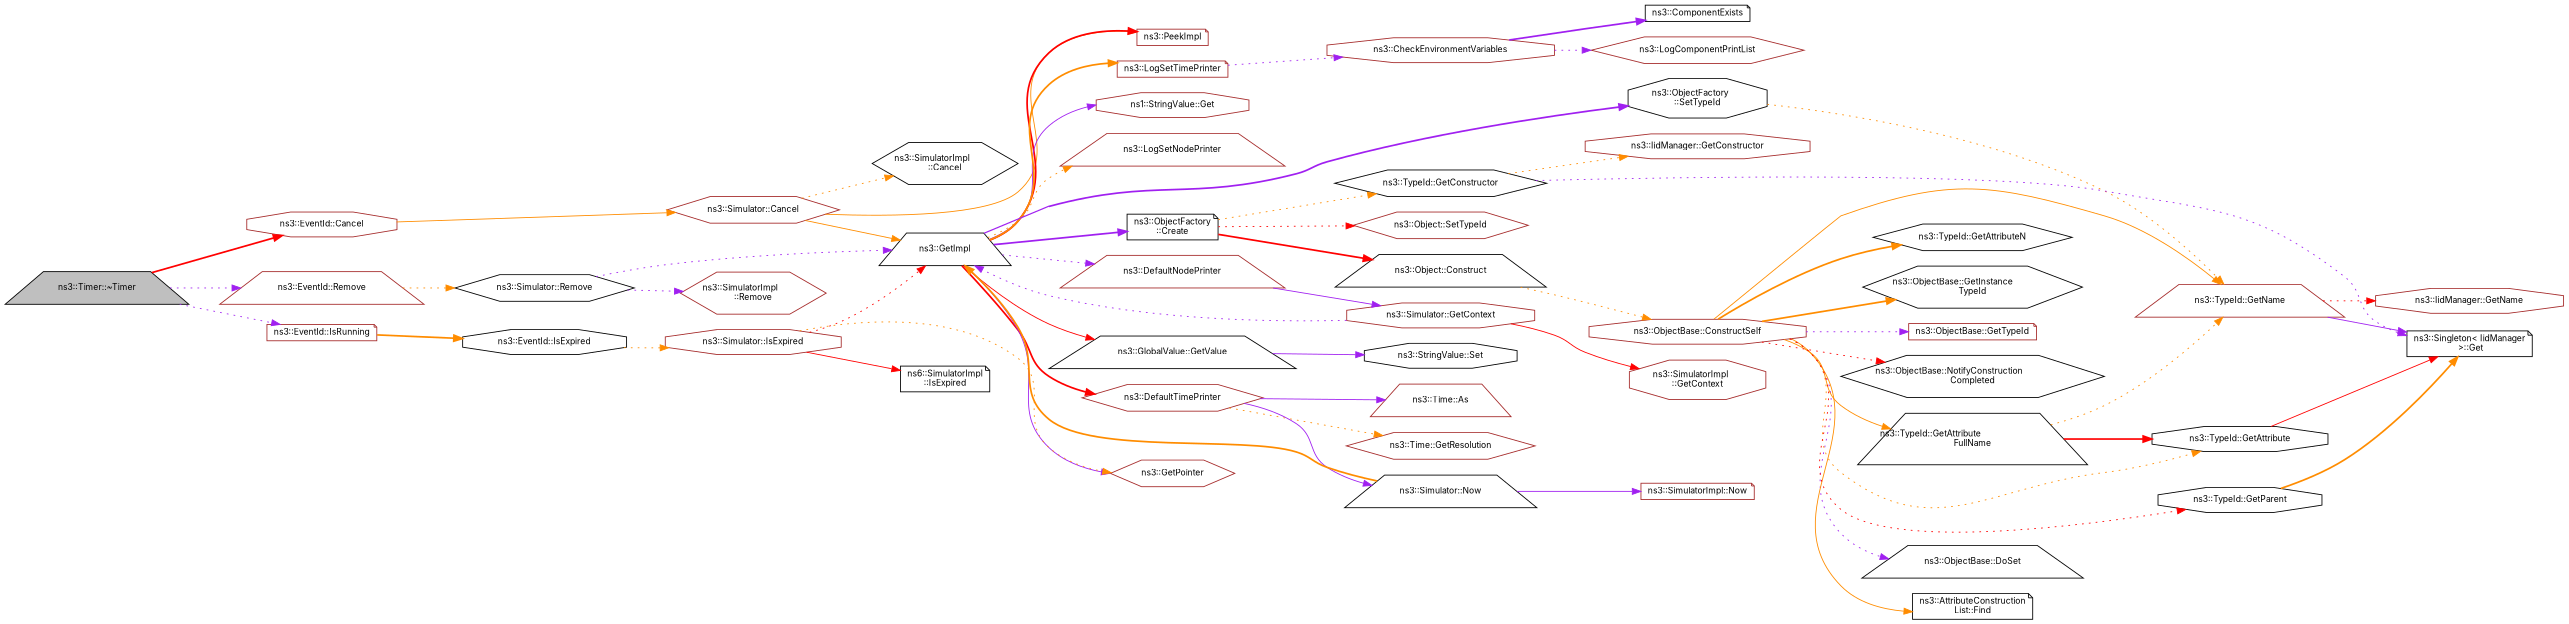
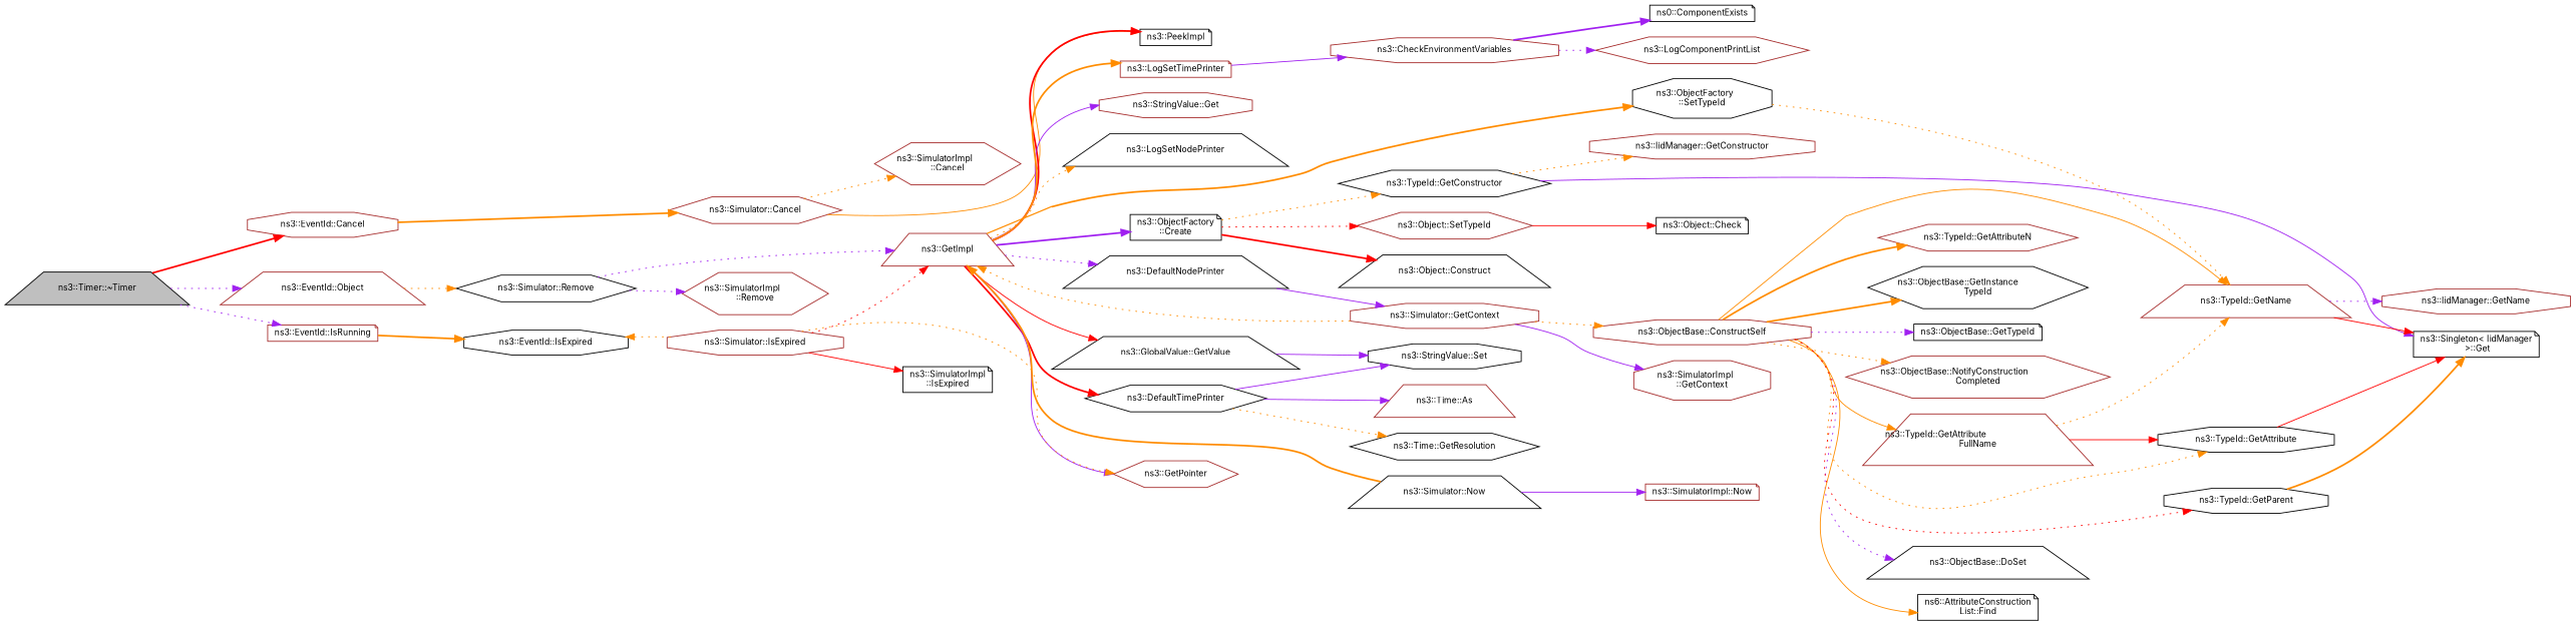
  digraph {
    fontname=Inter
    rankdir=LR
    node [color=black fillcolor=white fontname=Inter fontsize=10 shape=octagon style=filled]
    edge [color=darkorange fontname=Inter fontsize=10 labelfontname=Helvetica labelfontsize=10 style=dotted]
    n1 [fillcolor=grey75 fontcolor=black height=0.2 label="ns3::Timer::~Timer" shape=trapezium width=0.4]
    n2 [color=brown height=0.2 label="ns3::EventId::Cancel" width=0.4]
    n3 [color=brown height=0.2 label="ns3::EventId::IsRunning" shape=note width=0.4]
-   n4 [color=brown height=0.2 label="ns3::EventId::Remove" shape=trapezium width=0.4]
+   n4 [color=brown height=0.2 label="ns3::EventId::Object" shape=trapezium width=0.4]
    n5 [color=brown height=0.2 label="ns3::Simulator::Cancel" shape=hexagon width=0.4]
    n6 [height=0.2 label="ns3::EventId::IsExpired" width=0.4]
    n7 [height=0.2 label="ns3::Simulator::Remove" shape=hexagon width=0.4]
-   n8 [height=0.2 label="ns3::SimulatorImpl\l::Cancel" shape=hexagon width=0.4]
-   n9 [height=0.2 label="ns3::GetImpl" shape=trapezium width=0.4]
-   n10 [color=brown height=0.2 label="ns3::PeekImpl" shape=note width=0.4]
+   n8 [color=brown height=0.2 label="ns3::SimulatorImpl\l::Cancel" shape=hexagon width=0.4]
+   n9 [color=brown height=0.2 label="ns3::GetImpl" shape=trapezium width=0.4]
+   n10 [height=0.2 label="ns3::PeekImpl" shape=note width=0.4]
    n11 [height=0.2 label="ns3::ObjectFactory\l::Create" shape=note width=0.4]
-   n12 [color=brown height=0.2 label="ns3::DefaultNodePrinter" shape=trapezium width=0.4]
-   n13 [color=brown height=0.2 label="ns3::DefaultTimePrinter" shape=hexagon width=0.4]
-   n14 [color=brown height=0.2 label="ns1::StringValue::Get" width=0.4]
+   n12 [height=0.2 label="ns3::DefaultNodePrinter" shape=trapezium width=0.4]
+   n13 [height=0.2 label="ns3::DefaultTimePrinter" shape=hexagon width=0.4]
+   n14 [color=brown height=0.2 label="ns3::StringValue::Get" width=0.4]
    n15 [color=brown height=0.2 label="ns3::GetPointer" shape=hexagon width=0.4]
    n16 [height=0.2 label="ns3::GlobalValue::GetValue" shape=trapezium width=0.4]
-   n17 [color=brown height=0.2 label="ns3::LogSetNodePrinter" shape=trapezium width=0.4]
+   n17 [height=0.2 label="ns3::LogSetNodePrinter" shape=trapezium width=0.4]
    n18 [color=brown height=0.2 label="ns3::LogSetTimePrinter" shape=note width=0.4]
    n19 [height=0.2 label="ns3::ObjectFactory\l::SetTypeId" width=0.4]
    n20 [height=0.2 label="ns3::Object::Construct" shape=trapezium width=0.4]
    n21 [height=0.2 label="ns3::TypeId::GetConstructor" shape=hexagon width=0.4]
    n22 [color=brown height=0.2 label="ns3::Object::SetTypeId" shape=hexagon width=0.4]
    n23 [color=brown height=0.2 label="ns3::Simulator::GetContext" width=0.4]
    n24 [color=brown height=0.2 label="ns3::Time::As" shape=trapezium width=0.4]
-   n25 [color=brown height=0.2 label="ns3::Time::GetResolution" shape=hexagon width=0.4]
+   n25 [height=0.2 label="ns3::Time::GetResolution" shape=hexagon width=0.4]
    n26 [height=0.2 label="ns3::Simulator::Now" shape=trapezium width=0.4]
    n27 [height=0.2 label="ns3::StringValue::Set" width=0.4]
    n28 [color=brown height=0.2 label="ns3::CheckEnvironmentVariables" width=0.4]
    n29 [color=brown height=0.2 label="ns3::TypeId::GetName" shape=trapezium width=0.4]
    n30 [color=brown height=0.2 label="ns3::ObjectBase::ConstructSelf" width=0.4]
    n31 [height=0.2 label="ns3::Singleton\< IidManager\l \>::Get" shape=note width=0.4]
    n32 [color=brown height=0.2 label="ns3::IidManager::GetConstructor" width=0.4]
+   n33 [height=0.2 label="ns3::Object::Check" shape=note width=0.4]
    n34 [height=0.2 label="ns3::ObjectBase::DoSet" shape=trapezium width=0.4]
-   n35 [height=0.2 label="ns3::AttributeConstruction\lList::Find" shape=note width=0.4]
+   n35 [height=0.2 label="ns6::AttributeConstruction\lList::Find" shape=note width=0.4]
    n36 [height=0.2 label="ns3::TypeId::GetAttribute" width=0.4]
-   n37 [height=0.2 label="ns3::TypeId::GetAttribute\lFullName" shape=trapezium width=0.4]
-   n38 [height=0.2 label="ns3::TypeId::GetAttributeN" shape=hexagon width=0.4]
+   n37 [color=brown height=0.2 label="ns3::TypeId::GetAttribute\lFullName" shape=trapezium width=0.4]
+   n38 [color=brown height=0.2 label="ns3::TypeId::GetAttributeN" shape=hexagon width=0.4]
    n39 [height=0.2 label="ns3::ObjectBase::GetInstance\lTypeId" shape=hexagon width=0.4]
    n40 [height=0.2 label="ns3::TypeId::GetParent" width=0.4]
-   n41 [color=brown height=0.2 label="ns3::ObjectBase::GetTypeId" shape=note width=0.4]
-   n42 [height=0.2 label="ns3::ObjectBase::NotifyConstruction\lCompleted" shape=hexagon width=0.4]
+   n41 [height=0.2 label="ns3::ObjectBase::GetTypeId" shape=note width=0.4]
+   n42 [color=brown height=0.2 label="ns3::ObjectBase::NotifyConstruction\lCompleted" shape=hexagon width=0.4]
    n43 [color=brown height=0.2 label="ns3::IidManager::GetName" width=0.4]
    n44 [color=brown height=0.2 label="ns3::SimulatorImpl\l::GetContext" width=0.4]
    n45 [color=brown height=0.2 label="ns3::SimulatorImpl::Now" shape=note width=0.4]
-   n46 [height=0.2 label="ns3::ComponentExists" shape=note width=0.4]
+   n46 [height=0.2 label="ns0::ComponentExists" shape=note width=0.4]
    n47 [color=brown height=0.2 label="ns3::LogComponentPrintList" shape=hexagon width=0.4]
    n48 [color=brown height=0.2 label="ns3::Simulator::IsExpired" width=0.4]
-   n49 [height=0.2 label="ns6::SimulatorImpl\l::IsExpired" shape=note width=0.4]
+   n49 [height=0.2 label="ns3::SimulatorImpl\l::IsExpired" shape=note width=0.4]
    n50 [color=brown height=0.2 label="ns3::SimulatorImpl\l::Remove" shape=hexagon width=0.4]
    n1 -> n2 [color=red style=bold]
    n1 -> n3 [color=purple]
    n1 -> n4 [color=purple]
-   n2 -> n5 [style=solid]
+   n2 -> n5 [style=bold]
    n3 -> n6 [style=bold]
    n4 -> n7
    n5 -> n8
-   n5 -> n9 [style=solid]
    n5 -> n10 [style=solid]
-   n6 -> n48
+   n48 -> n6
    n7 -> n9 [color=purple]
    n7 -> n50 [color=purple]
    n9 -> n10 [color=red style=bold]
    n9 -> n11 [color=purple style=bold]
    n9 -> n12 [color=purple]
    n9 -> n13 [color=red style=bold]
    n9 -> n14 [color=purple style=solid]
    n9 -> n15 [color=purple style=solid]
    n9 -> n16 [color=red style=solid]
    n9 -> n17
    n9 -> n18 [style=bold]
-   n9 -> n19 [color=purple style=bold]
+   n9 -> n19 [style=bold]
    n11 -> n20 [color=red style=bold]
    n11 -> n21
    n11 -> n22 [color=red]
    n12 -> n23 [color=purple style=solid]
    n13 -> n24 [color=purple style=solid]
    n13 -> n25
-   n13 -> n26 [color=purple style=solid]
+   n13 -> n27 [color=purple style=solid]
    n16 -> n27 [color=purple style=solid]
-   n18 -> n28 [color=purple]
+   n18 -> n28 [color=purple style=solid]
    n19 -> n29
-   n20 -> n30
-   n21 -> n31 [color=purple]
+   n23 -> n30
+   n21 -> n31 [color=purple style=solid]
    n21 -> n32
-   n23 -> n9 [color=purple]
-   n23 -> n44 [color=red style=solid]
+   n22 -> n33 [color=red style=solid]
+   n23 -> n9
+   n23 -> n44 [color=purple style=solid]
    n26 -> n9 [style=bold]
    n26 -> n45 [color=purple style=solid]
    n28 -> n46 [color=purple style=bold]
    n28 -> n47 [color=purple]
-   n29 -> n31 [color=purple style=solid]
-   n29 -> n43 [color=red]
+   n29 -> n31 [color=red style=solid]
+   n29 -> n43 [color=purple]
    n30 -> n29 [style=solid]
    n30 -> n34 [color=purple]
    n30 -> n35 [style=solid]
    n30 -> n36
    n30 -> n37 [style=solid]
    n30 -> n38 [style=bold]
    n30 -> n39 [style=bold]
    n30 -> n40 [color=red]
    n30 -> n41 [color=purple]
-   n30 -> n42 [color=red]
+   n30 -> n42
    n36 -> n31 [color=red style=solid]
    n37 -> n29
-   n37 -> n36 [color=red style=bold]
+   n37 -> n36 [color=red style=solid]
    n40 -> n31 [style=bold]
    n48 -> n9 [color=red]
    n48 -> n15
    n48 -> n49 [color=red style=solid]
  }
